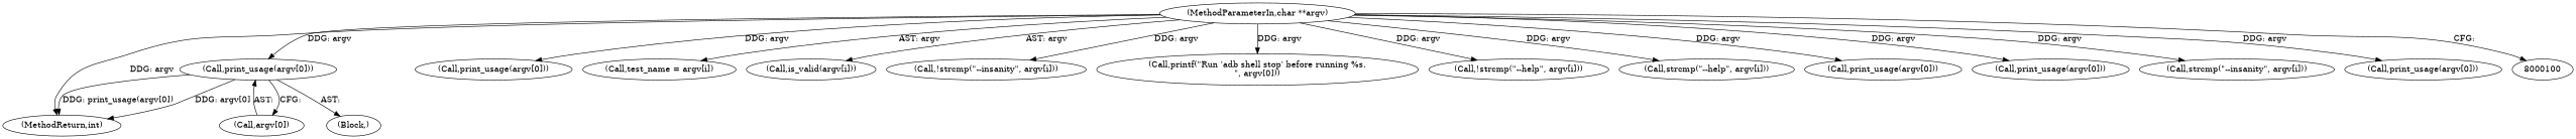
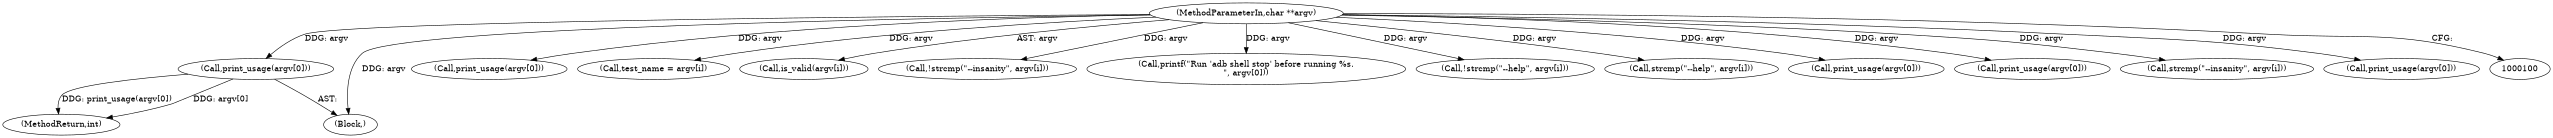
  digraph {
    n1 [label="(Call,print_usage(argv[0]))"]
-   n2 [label="(Call,argv[0])"]
    n3 [label="(MethodReturn,int)"]
    n4 [label="(Block,)"]
    n5 [label="(MethodParameterIn,char **argv)"]
    n6 [label="(Call,print_usage(argv[0]))"]
    n7 [label="(Call,test_name = argv[i])"]
    n8 [label="(Call,is_valid(argv[i]))"]
    n9 [label="(Call,!strcmp(\"--insanity\", argv[i]))"]
    n10 [label="(Call,printf(\"Run 'adb shell stop' before running %s.\n\", argv[0]))"]
    n11 [label="(Call,!strcmp(\"--help\", argv[i]))"]
    n12 [label="(Call,strcmp(\"--help\", argv[i]))"]
    n13 [label="(Call,print_usage(argv[0]))"]
    n14 [label="(Call,print_usage(argv[0]))"]
    n15 [label="(Call,strcmp(\"--insanity\", argv[i]))"]
    n16 [label="(Call,print_usage(argv[0]))"]
-   1000100 [label=8000100]
-   n1 -> n2 [label="CFG: "]
+   1000100
    n1 -> n3 [label="DDG: print_usage(argv[0])"]
    n1 -> n3 [label="DDG: argv[0]"]
    n1 -> n4 [label="AST: "]
-   n2 -> n1 [label="AST: "]
    n5 -> n1 [label="DDG: argv"]
-   n5 -> n3 [label="DDG: argv"]
+   n5 -> n4 [label="DDG: argv"]
    n5 -> n6 [label="DDG: argv"]
-   n5 -> n7 [label="AST: argv"]
+   n5 -> n7 [label="DDG: argv"]
    n5 -> n8 [label="AST: argv"]
    n5 -> n9 [label="DDG: argv"]
    n5 -> n10 [label="DDG: argv"]
    n5 -> n11 [label="DDG: argv"]
    n5 -> n12 [label="DDG: argv"]
    n5 -> n13 [label="DDG: argv"]
    n5 -> n14 [label="DDG: argv"]
    n5 -> n15 [label="DDG: argv"]
    n5 -> n16 [label="DDG: argv"]
    n5 -> 1000100 [label="CFG: "]
  }
